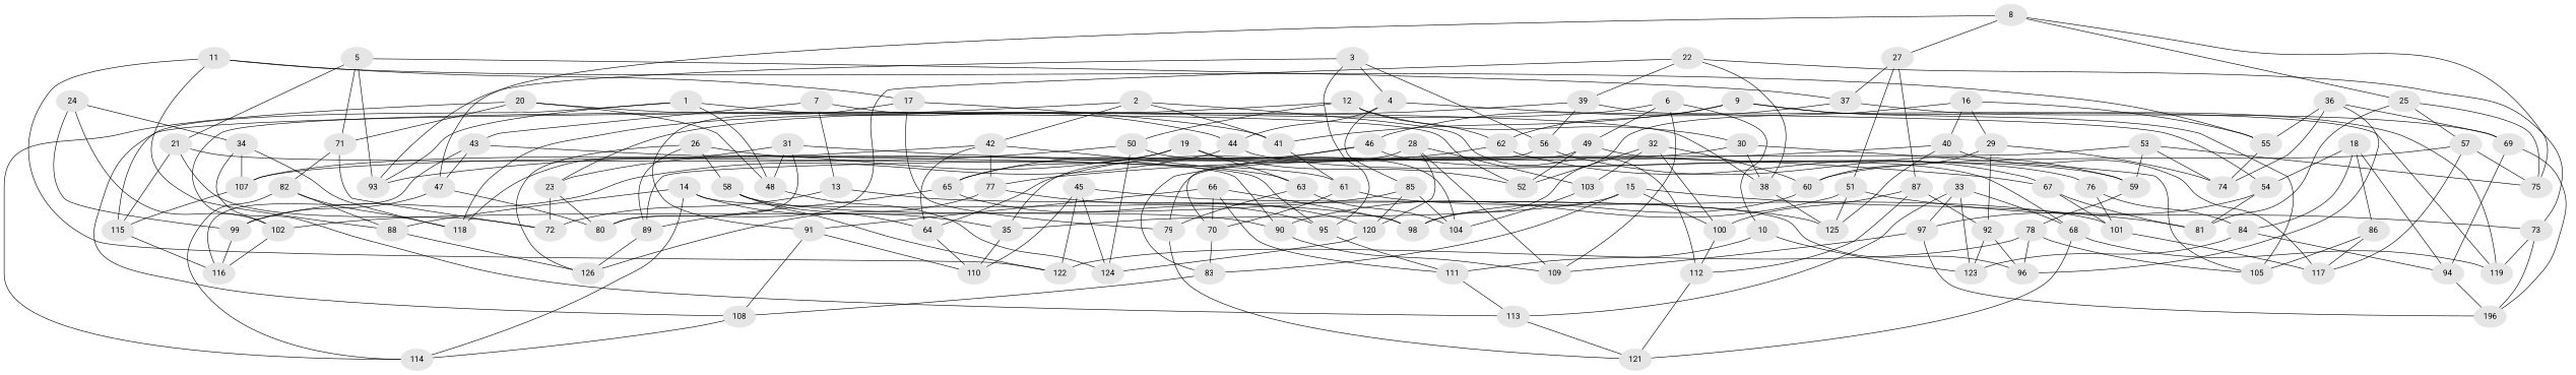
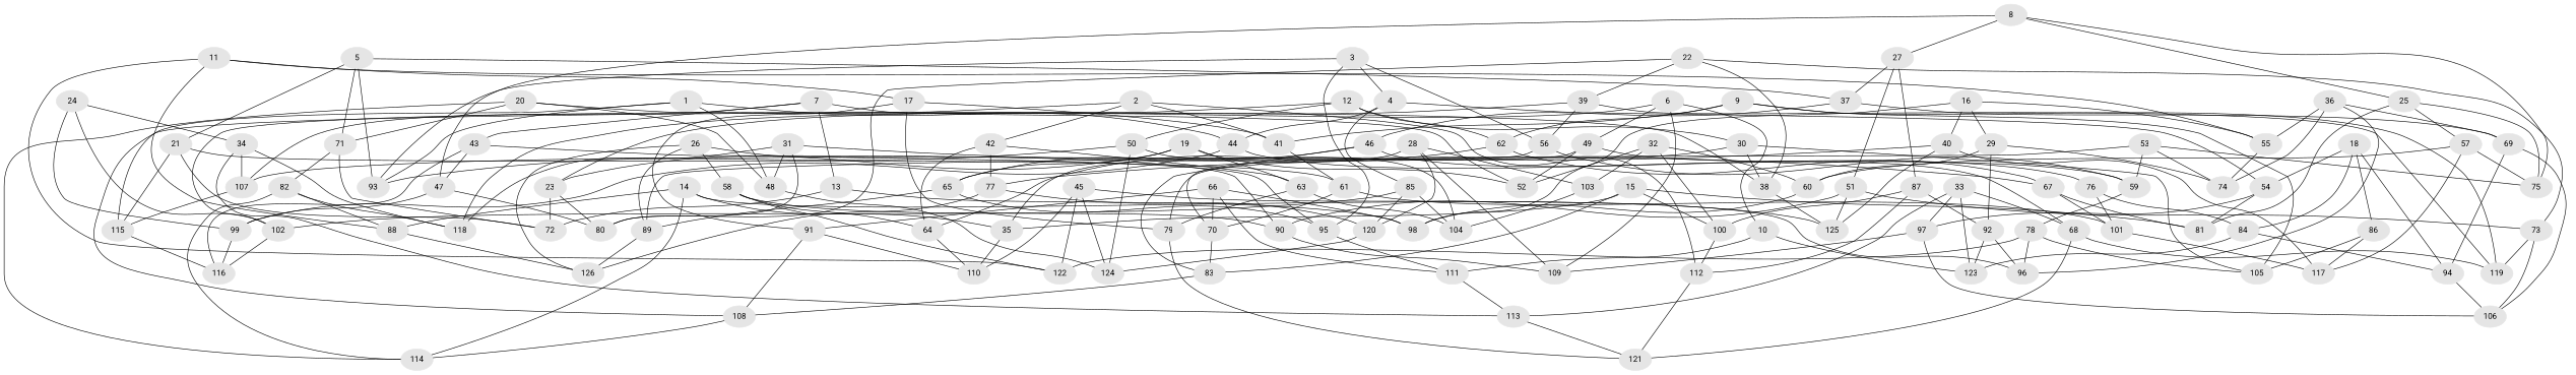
  graph {
    fontname=Roboto
    node [color=gray90 fontname=Roboto style=filled]
    edge [fontname=Roboto]
    1
    44
    48
    93
    115
    99
    76
    124
    116
    2
    41
    42
    108
    112
    61
    63
    77
    64
    114
    121
    3
    4
    56
    95
    54
    85
    59
    70
    111
    81
    97
    102
    120
    104
    5
    21
    37
    71
    72
    69
    46
    82
    6
    10
    23
    49
    109
    123
    80
    52
    79
    7
    13
    43
    107
    98
    47
    90
    8
    25
    27
    75
    57
    51
    87
    9
    62
    105
    119
    67
    24
    34
    113
    11
    17
    55
    88
    122
    91
    74
    126
    12
    30
    50
    38
    86
    117
    14
    35
    96
    110
    15
    83
    100
    16
    29
    40
    60
    92
    125
    18
    84
    94
-   106 [label=196]
+   106
    19
    65
    89
    20
    101
    22
    39
    73
    118
    26
    58
    28
    103
    31
    32
    33
    68
    36
    45
    78
    53
    66
    1 -- 44
    1 -- 48
    1 -- 93
    1 -- 115
    44 -- 99
    44 -- 76
    48 -- 124
    115 -- 116
    99 -- 116
    76 -- 84
    76 -- 101
    2 -- 41
    2 -- 42
    2 -- 108
    2 -- 112
    41 -- 61
    42 -- 63
    42 -- 77
    42 -- 64
    108 -- 114
    112 -- 121
    61 -- 70
    61 -- 101
    63 -- 104
    63 -- 79
    77 -- 120
    77 -- 126
    64 -- 110
    3 -- 93
    3 -- 4
    3 -- 56
    3 -- 95
    4 -- 44
    4 -- 54
    4 -- 85
    56 -- 59
    56 -- 70
    95 -- 111
    54 -- 81
    54 -- 97
    85 -- 102
    85 -- 120
    85 -- 104
    59 -- 78
    70 -- 83
    111 -- 113
    97 -- 109
    97 -- 106
    102 -- 116
    120 -- 124
    5 -- 93
    5 -- 21
    5 -- 37
    5 -- 71
    21 -- 115
    21 -- 61
    21 -- 72
    37 -- 69
    37 -- 46
    71 -- 72
    71 -- 82
    69 -- 94
    69 -- 106
    46 -- 83
    46 -- 65
    46 -- 68
    82 -- 114
    82 -- 88
    82 -- 118
    6 -- 10
    6 -- 23
    6 -- 49
    6 -- 109
    10 -- 111
    10 -- 123
    23 -- 72
    23 -- 80
    49 -- 59
    49 -- 52
    49 -- 79
    79 -- 121
    7 -- 52
    7 -- 13
    7 -- 43
-   42 -- 107
+   7 -- 107
    13 -- 72
    13 -- 98
    43 -- 116
    43 -- 47
    43 -- 90
    107 -- 115
    47 -- 99
    47 -- 80
    90 -- 109
    8 -- 47
    8 -- 25
    8 -- 27
    8 -- 75
    25 -- 81
    25 -- 75
    25 -- 57
    27 -- 37
    27 -- 51
    27 -- 87
    57 -- 75
    57 -- 117
    57 -- 60
    51 -- 90
    51 -- 125
    51 -- 73
    87 -- 112
    87 -- 100
    87 -- 92
    9 -- 41
    9 -- 62
    9 -- 105
    9 -- 119
    62 -- 64
    62 -- 67
    67 -- 81
    67 -- 101
    24 -- 99
    24 -- 102
    24 -- 34
    34 -- 107
    34 -- 113
    34 -- 118
    113 -- 121
    11 -- 17
    11 -- 55
    11 -- 88
    11 -- 122
    17 -- 41
    17 -- 79
    17 -- 91
    55 -- 74
    88 -- 126
    91 -- 108
    91 -- 110
    12 -- 102
    12 -- 62
    12 -- 30
    12 -- 50
    30 -- 107
    30 -- 105
    30 -- 38
    50 -- 93
    50 -- 124
    50 -- 104
    38 -- 125
    86 -- 105
    86 -- 117
    14 -- 114
    14 -- 88
    14 -- 35
    14 -- 96
    35 -- 110
    15 -- 81
    15 -- 35
    15 -- 83
    15 -- 100
    83 -- 108
    100 -- 112
    16 -- 98
    16 -- 55
    16 -- 29
    16 -- 40
    29 -- 74
    29 -- 60
    29 -- 92
    40 -- 77
    40 -- 117
    40 -- 125
    60 -- 98
    92 -- 123
    92 -- 96
    18 -- 54
    18 -- 86
    18 -- 84
    18 -- 94
    84 -- 123
    84 -- 94
    94 -- 106
    19 -- 63
    19 -- 23
    19 -- 52
    19 -- 65
    65 -- 95
    65 -- 89
    89 -- 126
    20 -- 48
    20 -- 114
    20 -- 71
    20 -- 38
    101 -- 117
    22 -- 80
    22 -- 38
    22 -- 39
    22 -- 73
    39 -- 56
    39 -- 119
    39 -- 118
    73 -- 119
    73 -- 106
    26 -- 95
    26 -- 126
    26 -- 89
    26 -- 58
    58 -- 64
    58 -- 90
    58 -- 122
    28 -- 120
    28 -- 109
    28 -- 35
    28 -- 103
    103 -- 104
    31 -- 48
    31 -- 80
    31 -- 67
    31 -- 118
    32 -- 52
    32 -- 100
    32 -- 60
    32 -- 103
    33 -- 97
    33 -- 123
    33 -- 113
    33 -- 68
    68 -- 121
    68 -- 119
    36 -- 69
    36 -- 55
    36 -- 74
    36 -- 96
    45 -- 124
    45 -- 122
    45 -- 110
    45 -- 125
    78 -- 105
    78 -- 122
    78 -- 96
    53 -- 59
    53 -- 75
    53 -- 74
    53 -- 89
    66 -- 70
    66 -- 111
    66 -- 98
    66 -- 91
  }
